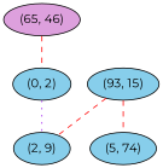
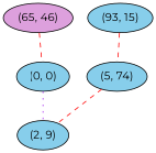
  graph {
    fontname=Montserrat
    node [fillcolor=skyblue fontname=Montserrat style=filled]
    edge [color=red fontname=Montserrat style=dashed weight=1]
    "(65, 46)" [fillcolor=plum]
-   "(0, 0)" [label="(0, 2)"]
+   "(0, 0)"
    "(93, 15)"
    "(5, 74)"
    n5 [label="(2, 9)"]
    "(65, 46)" -- "(0, 0)"
    "(0, 0)" -- n5 [color=purple style=dotted weight=4]
    "(93, 15)" -- "(5, 74)"
-   "(93, 15)" -- n5
+   "(5, 74)" -- n5
  }
